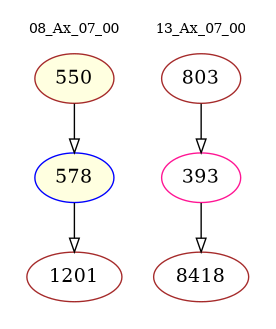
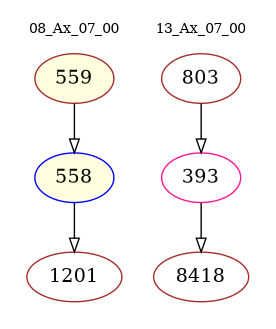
  digraph {
    node [color=brown fillcolor=white style=filled]
    edge [arrowhead=onormal color=black]
-   n1 [fillcolor=lightyellow label=550]
-   n2 [color=blue fillcolor=lightyellow label=578]
+   n1 [fillcolor=lightyellow label=559]
+   n2 [color=blue fillcolor=lightyellow label=558]
    n3 [label=1201]
    n4 [label=803]
    n5 [color=deeppink label=393]
    n6 [label=8418]
    subgraph cluster_1 {
      color=white
      fontsize=10
      label="08_Ax_07_00"
      n1
      n2
      n3
    }
    subgraph cluster_2 {
      color=white
      fontsize=10
      label="13_Ax_07_00"
      n4
      n5
      n6
    }
    n1 -> n2
    n2 -> n3
    n4 -> n5
    n5 -> n6
  }
